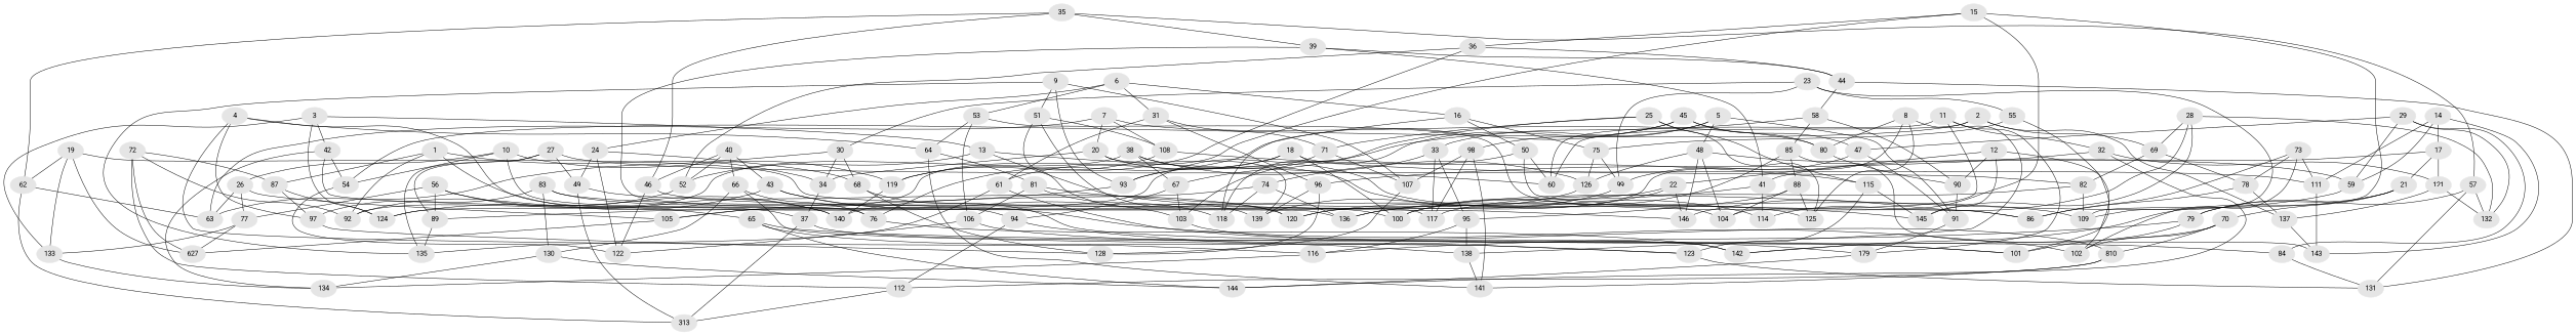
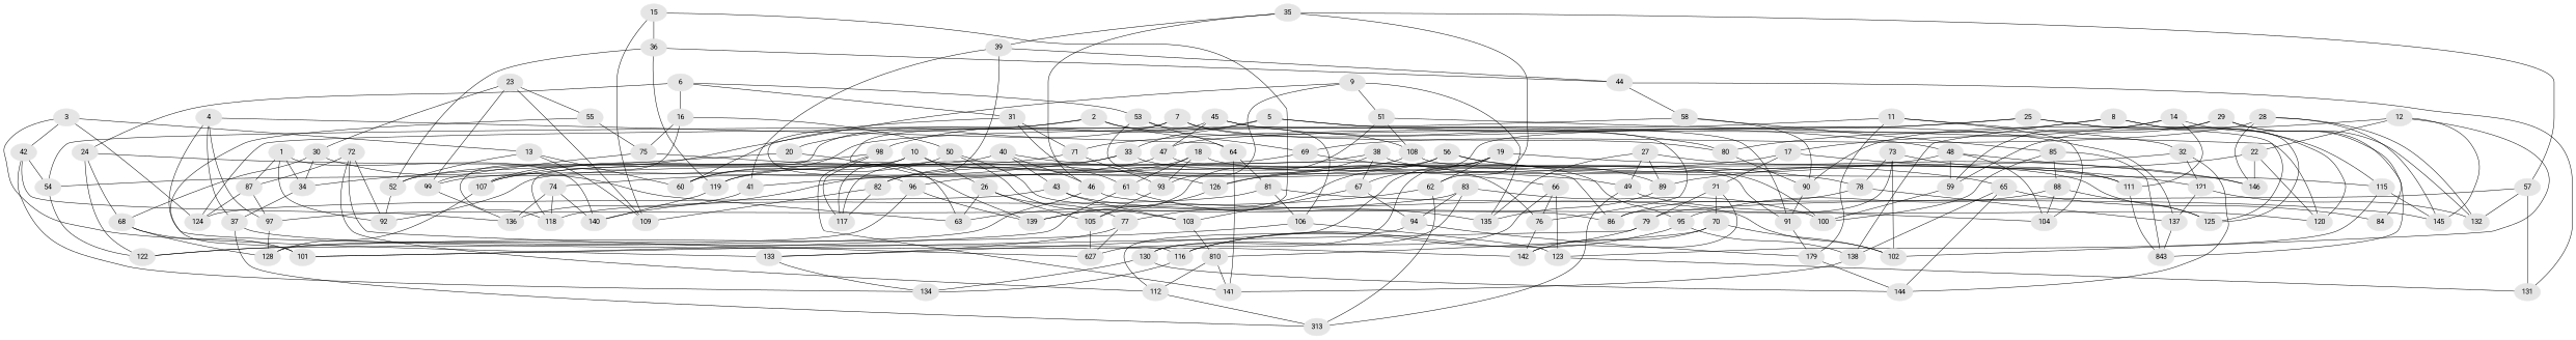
  graph {
    fontname=Roboto
    node [color=gray90 fontname=Roboto style=filled]
    edge [fontname=Roboto]
    1
    34
    87
    92
    140
    37
    124
    97
    2
    54
    60
    69
    137
    122
    82
    78
-   143
+   143 [label=843]
    3
    13
    42
    133
    52
    109
    136
    134
    4
    64
    116
    142
    n30 [label=313]
    81
    141
    128
    5
    33
    48
    91
    98
    74
    95
    117
    104
    59
    146
    126
    n46 [label=179]
    107
    6
    16
    24
    31
    53
    50
    75
    118
    49
    68
    61
    71
    96
    86
    106
    7
    20
    63
    80
    108
-   114
    139
    90
    119
    115
    8
    120
    125
    138
    9
    51
    93
    135
    105
    10
    26
    76
    77
    11
    32
    121
    144
    12
    22
    102
    145
    89
    14
    17
    111
    21
    41
    100
    15
    36
    44
    n104 [label=627]
    103
    99
    70
    79
    132
    18
    101
    19
    62
    n114 [label=810]
    23
    30
    55
    25
    67
    94
    123
    27
    28
    29
    47
    84
    131
    35
    39
    46
    57
    58
    38
    40
    43
    66
    130
    85
    45
    56
    65
    88
    112
    72
    73
    83
    1 -- 34
    1 -- 87
    1 -- 92
    1 -- 140
    34 -- 37
    87 -- 124
    87 -- 97
    37 -- 142
    37 -- n30
    97 -- 128
    2 -- 54
    2 -- 60
    2 -- 69
    2 -- 137
    54 -- 122
    69 -- 82
    69 -- 78
    137 -- 143
    82 -- 109
    82 -- 117
    78 -- 137
    78 -- 86
    3 -- 124
    3 -- 13
    3 -- 42
    3 -- 133
    13 -- 60
    13 -- 52
    13 -- 109
    42 -- 54
    42 -- 136
    42 -- 134
    133 -- 134
    52 -- 92
    4 -- 37
    4 -- 97
    4 -- 64
    4 -- 116
    64 -- 81
    64 -- 141
    116 -- 134
    81 -- 118
    81 -- 106
    81 -- 145
    5 -- 33
    5 -- 48
    5 -- 91
    5 -- 98
    33 -- 74
    33 -- 95
    33 -- 117
    48 -- 104
    48 -- 59
    48 -- 146
    48 -- 126
    91 -- n46
    98 -- 141
    98 -- 117
    98 -- 107
    74 -- 140
    74 -- 136
    74 -- 118
    95 -- 116
    95 -- 138
    59 -- 100
    126 -- 139
    n46 -- 144
    107 -- 128
    6 -- 16
    6 -- 24
    6 -- 31
    6 -- 53
    16 -- 50
    16 -- 75
    16 -- 118
    24 -- 122
    24 -- 49
    24 -- 68
    31 -- 61
    31 -- 71
    31 -- 96
    53 -- 64
    53 -- 86
    53 -- 106
    50 -- 60
    50 -- 86
    50 -- 103
    75 -- 126
    75 -- 99
    49 -- n30
    49 -- 120
    68 -- 128
    68 -- 101
    61 -- 135
    61 -- 101
    71 -- 107
    71 -- 93
    96 -- 128
    96 -- 139
    106 -- 122
    106 -- 123
    7 -- 20
    7 -- 63
    7 -- 80
    7 -- 108
    20 -- 34
-   20 -- 114
    20 -- 139
    80 -- 90
    108 -- 119
    108 -- 115
    90 -- 91
    119 -- 140
    115 -- 145
    115 -- 123
    8 -- 80
    8 -- 120
    8 -- 125
    8 -- 138
    138 -- 141
    9 -- 107
    9 -- 51
    9 -- 93
    9 -- 135
    51 -- 108
    51 -- 139
    51 -- 120
    93 -- 105
    105 -- n104
    10 -- 54
    10 -- 119
    10 -- 26
    10 -- 76
    26 -- 63
    26 -- 105
    26 -- 77
    76 -- 142
    77 -- 133
    77 -- n104
    11 -- 60
    11 -- 104
    11 -- n46
    11 -- 32
    32 -- 96
    32 -- 121
    32 -- 144
    121 -- 137
    121 -- 132
    12 -- 90
    12 -- 22
    12 -- 102
    12 -- 145
    22 -- 146
    22 -- 120
    22 -- 89
    89 -- 135
    14 -- 143
    14 -- 59
    14 -- 17
    14 -- 111
    17 -- 121
    17 -- 21
    17 -- 41
    111 -- 143
    21 -- 142
    21 -- 70
    21 -- 79
    41 -- 136
-   41 -- 114
    15 -- 109
-   15 -- 114
    15 -- 105
    15 -- 36
    36 -- 52
    36 -- 119
    36 -- 44
    44 -- 131
    44 -- 58
    103 -- n114
    99 -- 136
    70 -- 142
    70 -- 102
    70 -- n114
    79 -- 116
    79 -- 101
    18 -- 82
    18 -- 61
    18 -- 93
    18 -- 100
    19 -- 133
    19 -- 146
    19 -- n104
    19 -- 62
    62 -- n30
    62 -- 63
    n114 -- 141
    n114 -- 112
    23 -- 109
    23 -- 99
    23 -- 30
    23 -- 55
    30 -- 34
    30 -- 68
    30 -- 63
    55 -- 75
    55 -- 101
    25 -- 71
    25 -- 115
    25 -- 125
    25 -- 67
    67 -- 103
    67 -- 94
    94 -- n46
    94 -- 112
    123 -- 131
    27 -- 49
    27 -- 135
    27 -- 89
    27 -- 111
    28 -- 69
    28 -- 146
    28 -- 145
    28 -- 132
    29 -- 59
    29 -- 132
    29 -- 47
    29 -- 84
    47 -- 91
    47 -- 99
-   84 -- 131
    35 -- 62
    35 -- 39
    35 -- 46
    35 -- 57
    39 -- 117
    39 -- 41
    39 -- 44
    46 -- 122
    46 -- 104
    57 -- 79
    57 -- 132
    57 -- 131
    58 -- 124
    58 -- 90
    58 -- 85
    38 -- 92
    38 -- 126
    38 -- 125
    38 -- 67
    40 -- 52
    40 -- 46
    40 -- 43
    40 -- 66
    43 -- 124
    43 -- 102
    43 -- 103
    66 -- 76
    66 -- 123
    66 -- 130
    130 -- 134
    130 -- 144
    85 -- 143
    85 -- 100
    85 -- 88
    45 -- 118
    45 -- 80
    45 -- 76
    45 -- 47
    56 -- 140
    56 -- 77
    56 -- 89
    56 -- 65
    65 -- 138
    65 -- 144
    65 -- 84
    88 -- 95
    88 -- 104
    88 -- 125
    112 -- n30
    72 -- 87
    72 -- 92
    72 -- n104
    72 -- 112
    73 -- 78
    73 -- 86
    73 -- 102
    73 -- 111
    83 -- 97
    83 -- 100
    83 -- 94
    83 -- 130
  }
